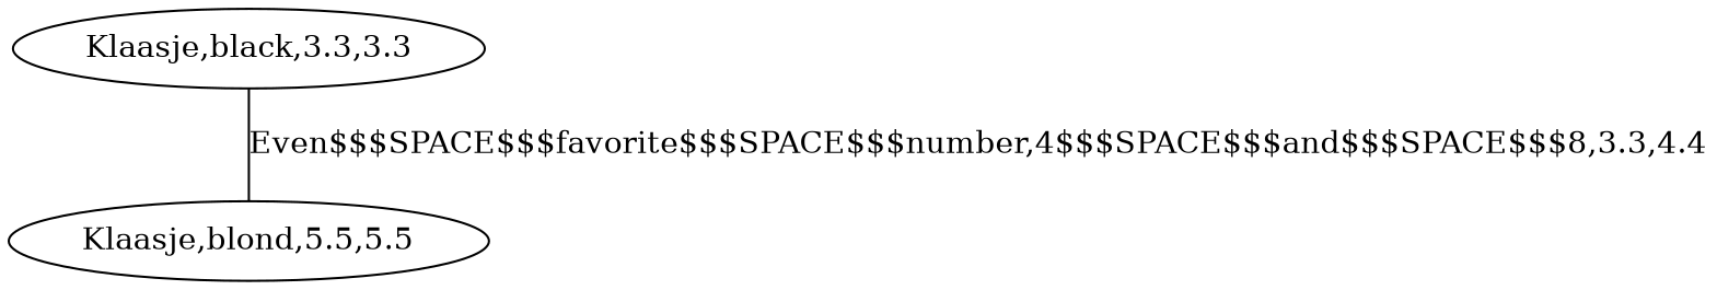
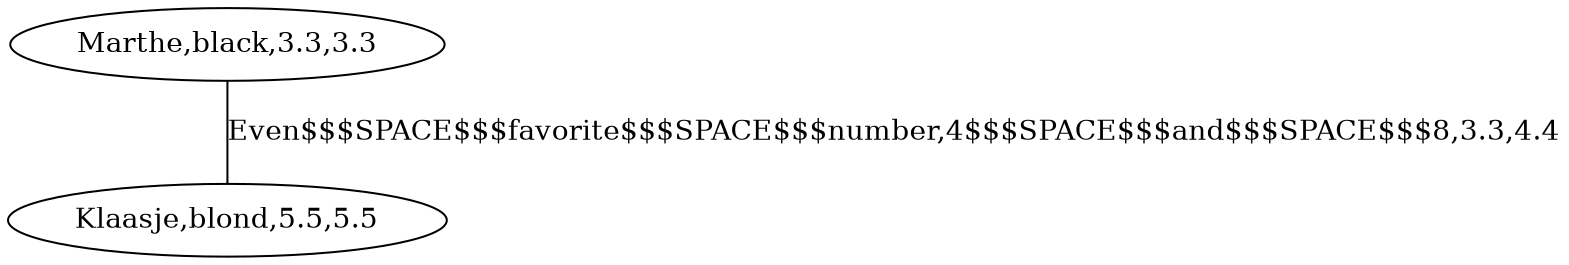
  graph {
    n1 [label="Klaasje,blond,5.5,5.5"]
-   n2 [label="Klaasje,black,3.3,3.3"]
+   n2 [label="Marthe,black,3.3,3.3"]
    n2 -- n1 [label="Even$$$SPACE$$$favorite$$$SPACE$$$number,4$$$SPACE$$$and$$$SPACE$$$8,3.3,4.4"]
  }
